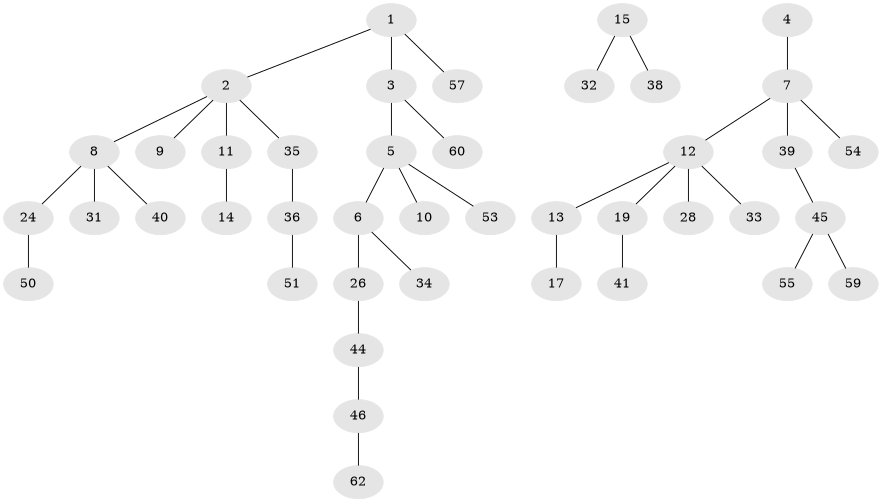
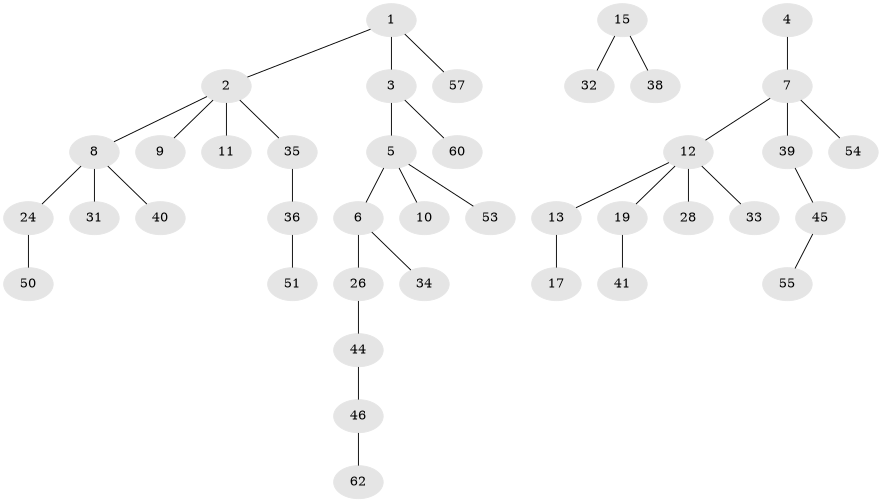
  graph {
    node [color=gray90 style=filled]
    1 [super="+20"]
    2 [super="+30"]
    3 [super="+37"]
    57 [super="+61"]
    8 [super="+48"]
    9
    11 [super="+49"]
    35
    5 [super="+21"]
    60
    15 [super="+27"]
    32
    38
    7 [super="+22"]
    4
    24 [super="+42"]
    31 [super="+47"]
    40
-   14
    36 [super="+43"]
    6 [super="+25"]
    10
    53
    12 [super="+16"]
    39
    54
    26 [super="+56"]
    34
    44
    13
    19 [super="+29"]
    n32 [label=28 super="+28"]
    33
    45 [super="+52"]
    50
    17 [super="+18"]
    41
    46 [super="+58"]
    51
    55
-   59
    62
    1 -- 2
    1 -- 3
    1 -- 57
    2 -- 8
    2 -- 9
    2 -- 11
    2 -- 35
    3 -- 5
    3 -- 60
    8 -- 24
    8 -- 31
    8 -- 40
-   11 -- 14
    35 -- 36
    5 -- 6
    5 -- 10
    5 -- 53
    15 -- 32
    15 -- 38
    7 -- 12
    7 -- 39
    7 -- 54
    4 -- 7
    24 -- 50
    36 -- 51
    6 -- 26
    6 -- 34
    12 -- 13
    12 -- 19
    12 -- n32
    12 -- 33
    39 -- 45
    26 -- 44
    44 -- 46
    13 -- 17
    19 -- 41
    45 -- 55
-   45 -- 59
    46 -- 62
  }
